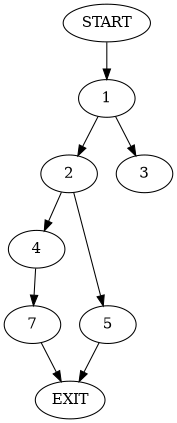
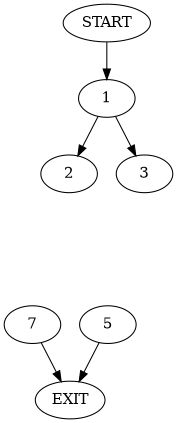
  digraph {
    n1 [label=START]
    1
    2
    3
-   4
    5
    7
    n8 [label=EXIT]
    n1 -> 1
    1 -> 2
    1 -> 3
-   2 -> 4
-   2 -> 5
-   4 -> 7
    5 -> n8
    7 -> n8
  }
